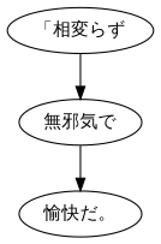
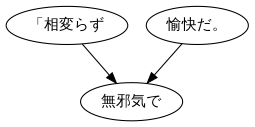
  digraph {
    fontname="Liberation Sans"
    node [fontname="Liberation Sans"]
    edge [fontname="Liberation Sans"]
    n1 [label="「相変らず"]
    n2 [label="無邪気で"]
    n3 [label="愉快だ。"]
    n1 -> n2
-   n2 -> n3
+   n3 -> n2
  }
